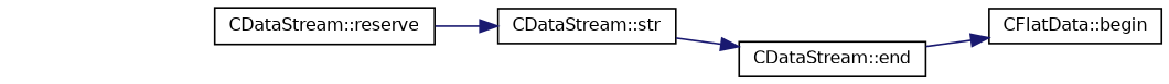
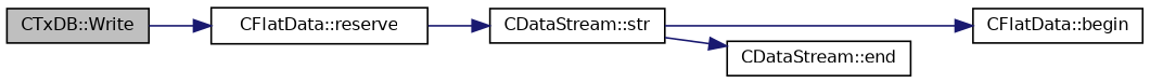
  digraph {
    rankdir=LR
    node [color=black fillcolor=white fontname=Helvetica fontsize=10 shape=record style=filled]
    edge [color=midnightblue fontname=Helvetica fontsize=10 labelfontname=Helvetica labelfontsize=10 style=solid]
-   n2 [height=0.2 label="CDataStream::reserve" width=0.4]
+   n1 [fillcolor=grey75 fontcolor=black height=0.2 label="CTxDB::Write" width=0.4]
+   n2 [height=0.2 label="CFlatData::reserve" width=0.4]
    n3 [height=0.2 label="CDataStream::str" width=0.4]
    n4 [height=0.2 label="CFlatData::begin" width=0.4]
    n5 [height=0.2 label="CDataStream::end" width=0.4]
+   n1 -> n2
    n2 -> n3
-   n5 -> n4
+   n3 -> n4
    n3 -> n5
  }
